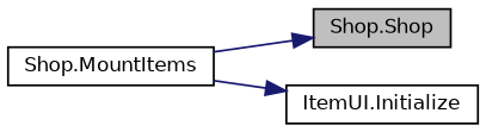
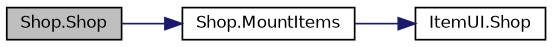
  digraph {
    rankdir=LR
    node [color=black fillcolor=white fontname=Helvetica fontsize=10 shape=record style=filled]
    edge [color=midnightblue fontname=Helvetica fontsize=10 labelfontname=Helvetica labelfontsize=10 style=solid]
    n1 [fillcolor=grey75 fontcolor=black height=0.2 label="Shop.Shop" width=0.4]
    n2 [height=0.2 label="Shop.MountItems" width=0.4]
-   n3 [height=0.2 label="ItemUI.Initialize" width=0.4]
-   n2 -> n1
+   n3 [height=0.2 label="ItemUI.Shop" width=0.4]
+   n1 -> n2
    n2 -> n3
  }
